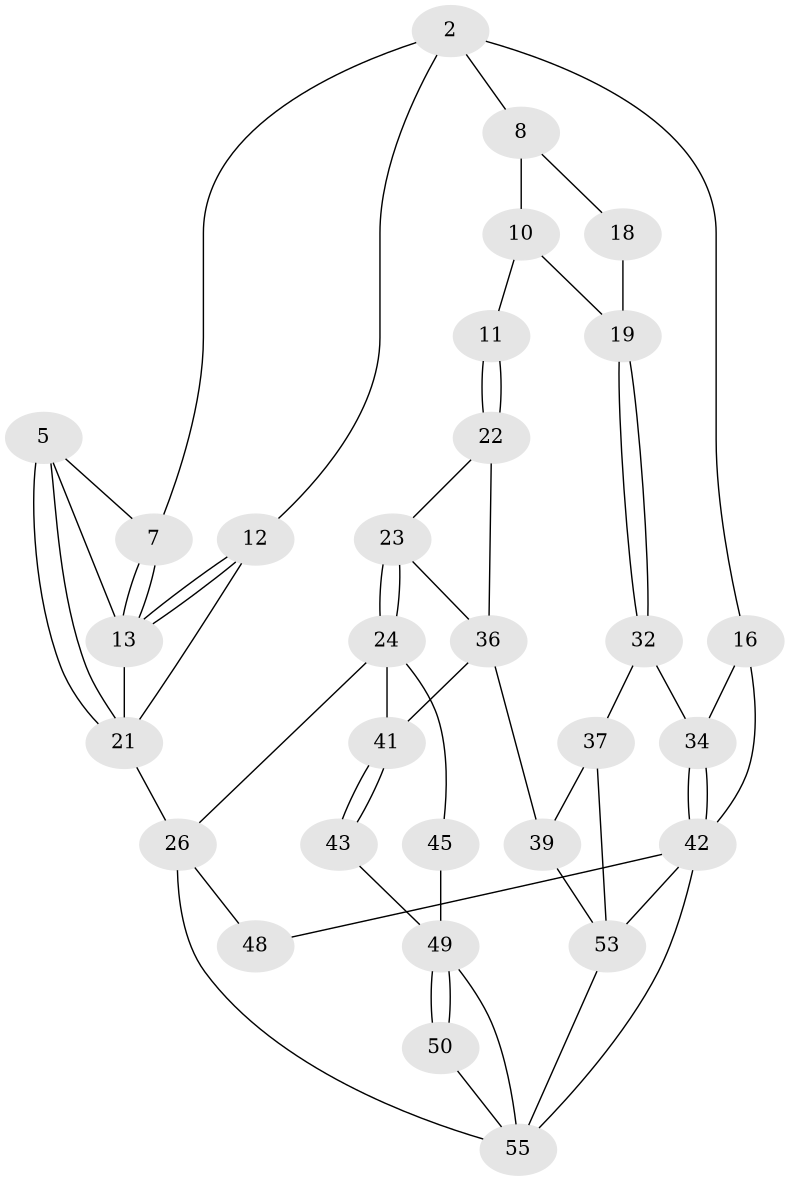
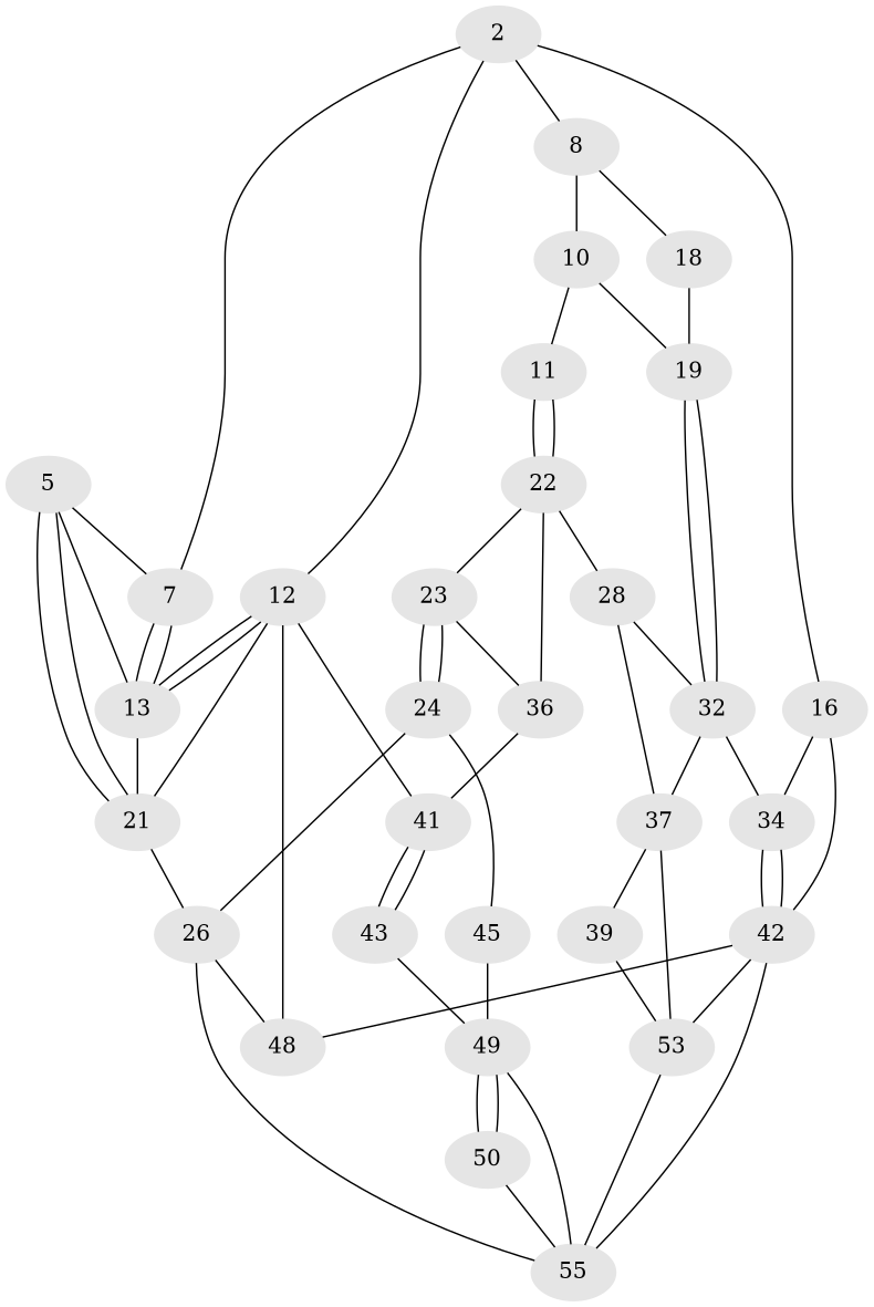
  graph {
    node [color=gray90 style=filled]
    2 [super="+3"]
    7
    8 [super="+9"]
    12 [super="+30"]
    16 [super="+31"]
    5 [super="+6"]
    13 [super="+14"]
    21 [super="+27"]
    22 [super="+29"]
    11
    10 [super="+20"]
    18
    48
    34
    42 [super="+52"]
    26 [super="+47"]
    19
    32 [super="+35"]
+   28 [super="+33"]
    37 [super="+38"]
    23
    36 [super="+40"]
    53 [super="+54"]
    55 [super="+56"]
    24 [super="+25"]
    41
    39 [super="+46"]
    45
    43 [super="+44"]
    49 [super="+51"]
    50
    2 -- 7
    2 -- 8
    2 -- 12
    2 -- 16
    7 -- 13
    7 -- 13
    8 -- 10
    8 -- 18
    12 -- 13
    12 -- 13
    12 -- 21
+   12 -- 48 [weight=2]
    16 -- 34
    16 -- 42
    5 -- 7
    5 -- 13
    5 -- 21
    5 -- 21
    13 -- 21
    21 -- 26
+   22 -- 28
    22 -- 23
    22 -- 36
    11 -- 22
    11 -- 22
    10 -- 11
    10 -- 19
    18 -- 19
    34 -- 42
    34 -- 42
    42 -- 48
    42 -- 53
    42 -- 55
    26 -- 48
    26 -- 55
    19 -- 32
    19 -- 32
    32 -- 34
    32 -- 37
+   28 -- 32
+   28 -- 37
    37 -- 53
    37 -- 39
    23 -- 36
    23 -- 24
    23 -- 24
    36 -- 41
-   36 -- 39
    53 -- 55
    24 -- 26
-   24 -- 41
+   12 -- 41
    24 -- 45
    41 -- 43
    41 -- 43
    39 -- 53
    45 -- 49
    43 -- 49
    49 -- 55
    49 -- 50
    49 -- 50
    50 -- 55
  }
